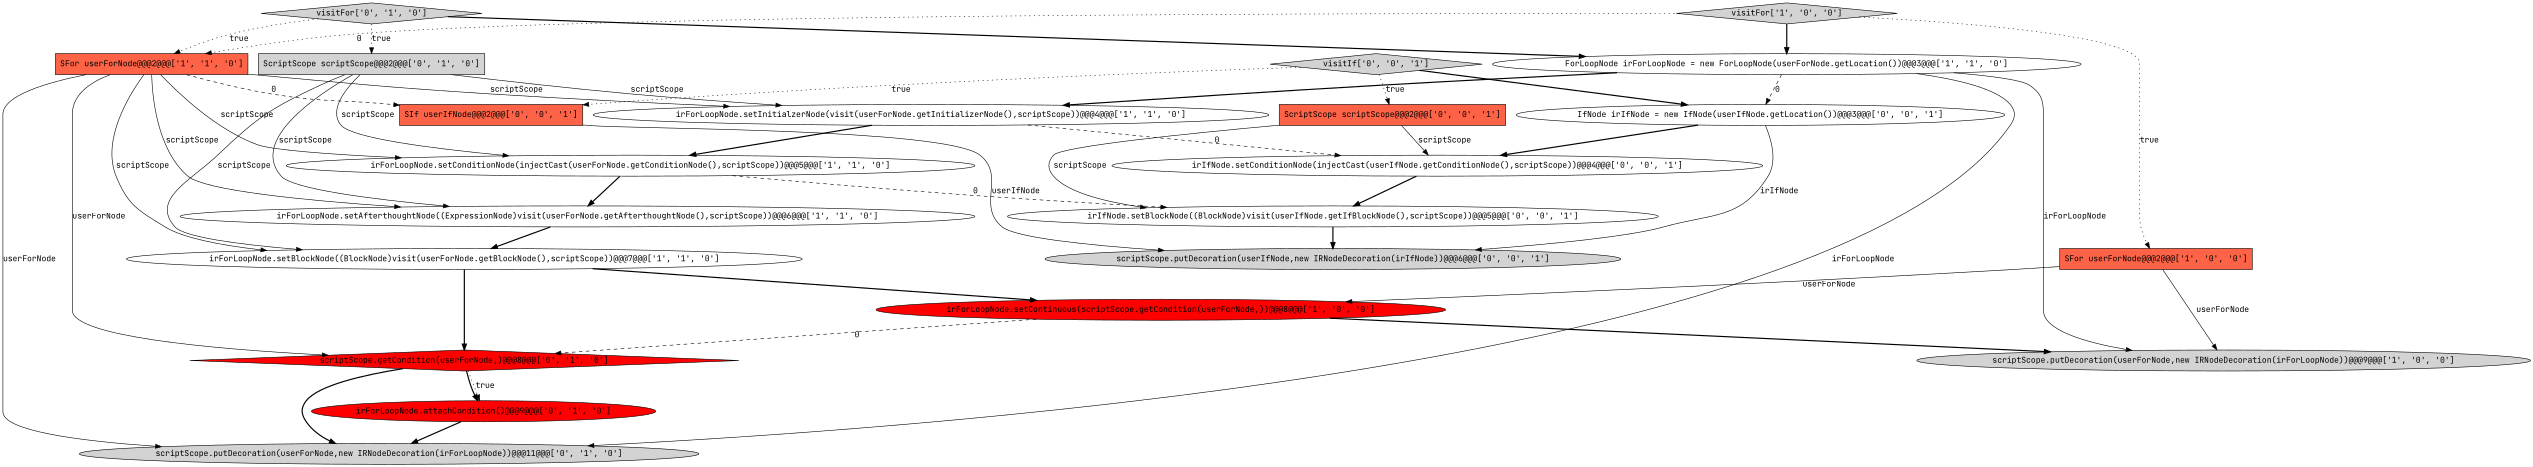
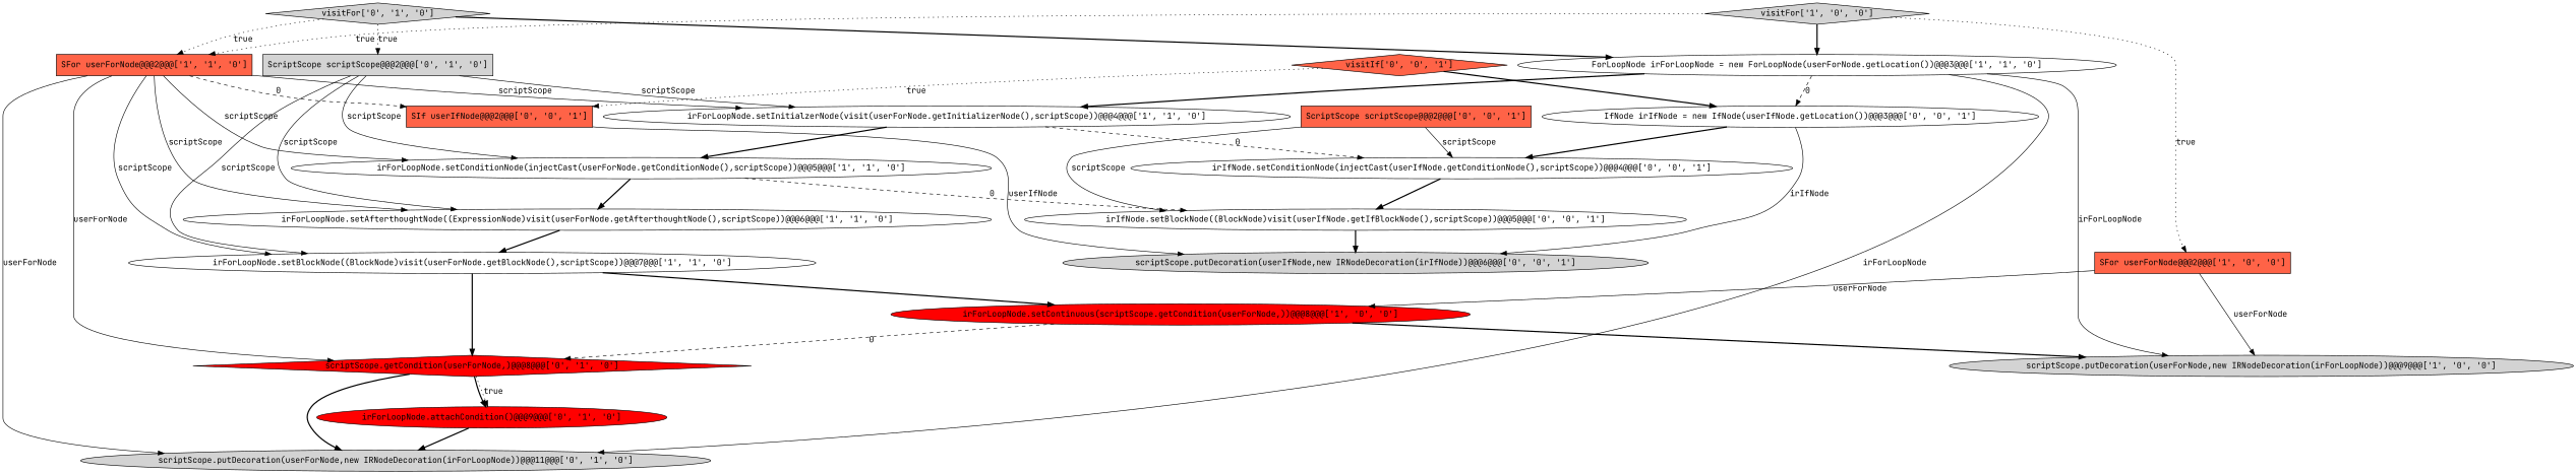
  digraph {
    fontname="JetBrains Mono"
    node [fillcolor=white fontname="JetBrains Mono" shape=ellipse style=filled]
    edge [fontname="JetBrains Mono" style=solid]
    n1 [label="irForLoopNode.setConditionNode(injectCast(userForNode.getConditionNode(),scriptScope))@@@5@@@['1', '1', '0']"]
    n2 [label="irIfNode.setBlockNode((BlockNode)visit(userIfNode.getIfBlockNode(),scriptScope))@@@5@@@['0', '0', '1']"]
    n3 [label="irForLoopNode.setAfterthoughtNode((ExpressionNode)visit(userForNode.getAfterthoughtNode(),scriptScope))@@@6@@@['1', '1', '0']"]
    n4 [fillcolor=lightgray label="scriptScope.putDecoration(userIfNode,new IRNodeDecoration(irIfNode))@@@6@@@['0', '0', '1']"]
    n5 [label="irForLoopNode.setBlockNode((BlockNode)visit(userForNode.getBlockNode(),scriptScope))@@@7@@@['1', '1', '0']"]
    n6 [fillcolor=red label="irForLoopNode.setContinuous(scriptScope.getCondition(userForNode,))@@@8@@@['1', '0', '0']"]
    n7 [fillcolor=red label="scriptScope.getCondition(userForNode,)@@@8@@@['0', '1', '0']" shape=diamond]
    n8 [fillcolor=lightgray label="scriptScope.putDecoration(userForNode,new IRNodeDecoration(irForLoopNode))@@@9@@@['1', '0', '0']"]
    n9 [fillcolor=lightgray label="scriptScope.putDecoration(userForNode,new IRNodeDecoration(irForLoopNode))@@@11@@@['0', '1', '0']"]
    n10 [fillcolor=red label="irForLoopNode.attachCondition()@@@9@@@['0', '1', '0']"]
    n11 [label="irIfNode.setConditionNode(injectCast(userIfNode.getConditionNode(),scriptScope))@@@4@@@['0', '0', '1']"]
    n12 [label="ForLoopNode irForLoopNode = new ForLoopNode(userForNode.getLocation())@@@3@@@['1', '1', '0']"]
    n13 [label="IfNode irIfNode = new IfNode(userIfNode.getLocation())@@@3@@@['0', '0', '1']"]
    n14 [label="irForLoopNode.setInitialzerNode(visit(userForNode.getInitializerNode(),scriptScope))@@@4@@@['1', '1', '0']"]
    n15 [fillcolor=lightgray label="ScriptScope scriptScope@@@2@@@['0', '1', '0']" shape=box]
    n16 [fillcolor=tomato label="SFor userForNode@@@2@@@['1', '1', '0']" shape=box]
    n17 [fillcolor=tomato label="SIf userIfNode@@@2@@@['0', '0', '1']" shape=box]
    n18 [fillcolor=tomato label="SFor userForNode@@@2@@@['1', '0', '0']" shape=box]
    n19 [fillcolor=lightgray label="visitFor['0', '1', '0']" shape=diamond]
    n20 [fillcolor=lightgray label="visitFor['1', '0', '0']" shape=diamond]
-   n21 [fillcolor=lightgray label="visitIf['0', '0', '1']" shape=diamond]
+   n21 [fillcolor=tomato label="visitIf['0', '0', '1']" shape=diamond]
    n22 [fillcolor=tomato label="ScriptScope scriptScope@@@2@@@['0', '0', '1']" shape=box]
    n1 -> n2 [label=0 style=dashed]
    n1 -> n3 [style=bold]
    n2 -> n4 [style=bold]
    n3 -> n5 [style=bold]
    n5 -> n6 [style=bold]
    n5 -> n7 [style=bold]
    n6 -> n7 [label=0 style=dashed]
    n6 -> n8 [style=bold]
    n7 -> n9 [style=bold]
    n7 -> n10 [style=bold]
    n7 -> n10 [label=true style=dotted]
    n10 -> n9 [style=bold]
    n11 -> n2 [style=bold]
    n12 -> n8 [label=irForLoopNode]
    n12 -> n9 [label=irForLoopNode]
    n12 -> n13 [label=0 style=dashed]
    n12 -> n14 [style=bold]
    n13 -> n4 [label=irIfNode]
    n13 -> n11 [style=bold]
    n14 -> n1 [style=bold]
    n14 -> n11 [label=0 style=dashed]
    n15 -> n1 [label=scriptScope]
    n15 -> n3 [label=scriptScope]
    n15 -> n5 [label=scriptScope]
    n15 -> n14 [label=scriptScope]
    n16 -> n1 [label=scriptScope]
    n16 -> n3 [label=scriptScope]
    n16 -> n5 [label=scriptScope]
    n16 -> n7 [label=userForNode]
    n16 -> n9 [label=userForNode]
    n16 -> n14 [label=scriptScope]
    n16 -> n17 [label=0 style=dashed]
    n17 -> n4 [label=userIfNode]
    n18 -> n6 [label=userForNode]
    n18 -> n8 [label=userForNode]
    n19 -> n12 [style=bold]
    n19 -> n15 [label=true style=dotted]
    n19 -> n16 [label=true style=dotted]
    n20 -> n12 [style=bold]
-   n20 -> n16 [label=0 style=dotted]
+   n20 -> n16 [label=true style=dotted]
    n20 -> n18 [label=true style=dotted]
    n21 -> n13 [style=bold]
    n21 -> n17 [label=true style=dotted]
-   n21 -> n22 [label=true style=dotted]
    n22 -> n2 [label=scriptScope]
    n22 -> n11 [label=scriptScope]
  }
